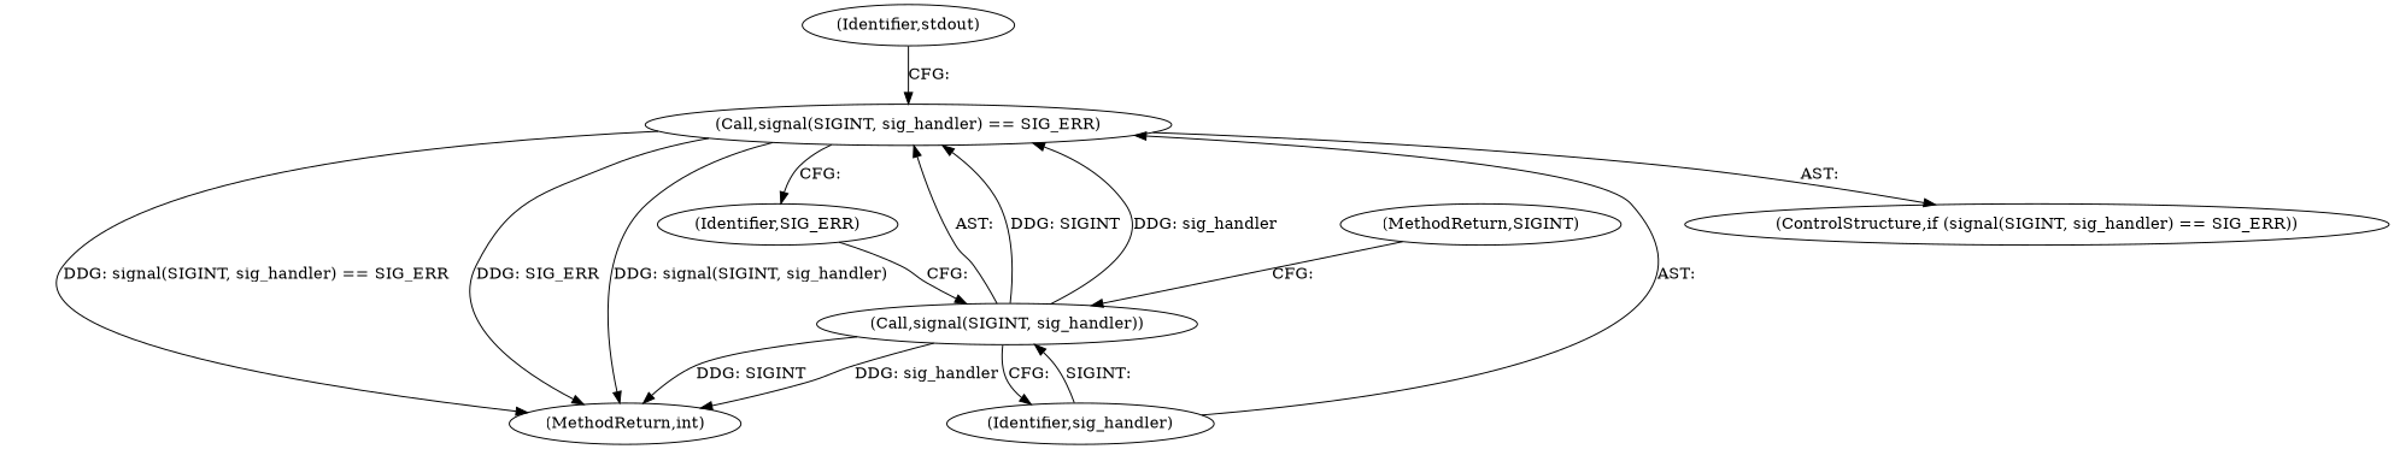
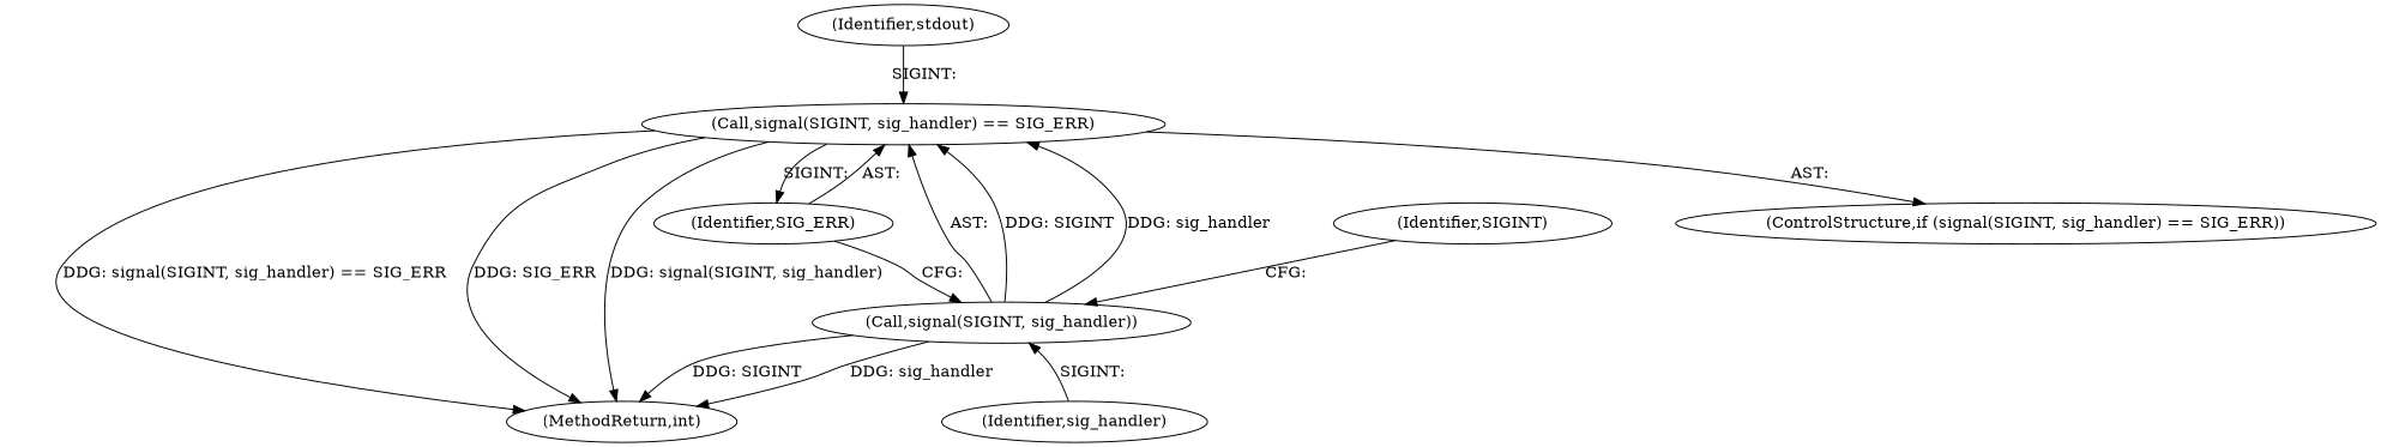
  digraph {
    n1 [label="(Call,signal(SIGINT, sig_handler) == SIG_ERR)"]
    n2 [label="(MethodReturn,int)"]
    n3 [label="(Identifier,SIG_ERR)"]
    n4 [label="(ControlStructure,if (signal(SIGINT, sig_handler) == SIG_ERR))"]
    n5 [label="(Call,signal(SIGINT, sig_handler))"]
    n6 [label="(Identifier,sig_handler)"]
    n7 [label="(Identifier,stdout)"]
-   n8 [label="(MethodReturn,SIGINT)"]
+   n8 [label="(Identifier,SIGINT)"]
    n1 -> n2 [label="DDG: signal(SIGINT, sig_handler) == SIG_ERR"]
    n1 -> n2 [label="DDG: SIG_ERR"]
    n1 -> n2 [label="DDG: signal(SIGINT, sig_handler)"]
-   n1 -> n3 [label="CFG: "]
+   n1 -> n3 [label="SIGINT: "]
    n1 -> n4 [label="AST: "]
-   n6 -> n1 [label="AST: "]
+   n3 -> n1 [label="AST: "]
    n3 -> n5 [label="CFG: "]
    n5 -> n1 [label="AST: "]
    n5 -> n1 [label="DDG: SIGINT"]
    n5 -> n1 [label="DDG: sig_handler"]
    n5 -> n2 [label="DDG: SIGINT"]
    n5 -> n2 [label="DDG: sig_handler"]
-   n5 -> n6 [label="CFG: "]
    n6 -> n5 [label="SIGINT: "]
-   n7 -> n1 [label="CFG: "]
+   n7 -> n1 [label="SIGINT: "]
    n8 -> n5 [label="CFG: "]
  }
